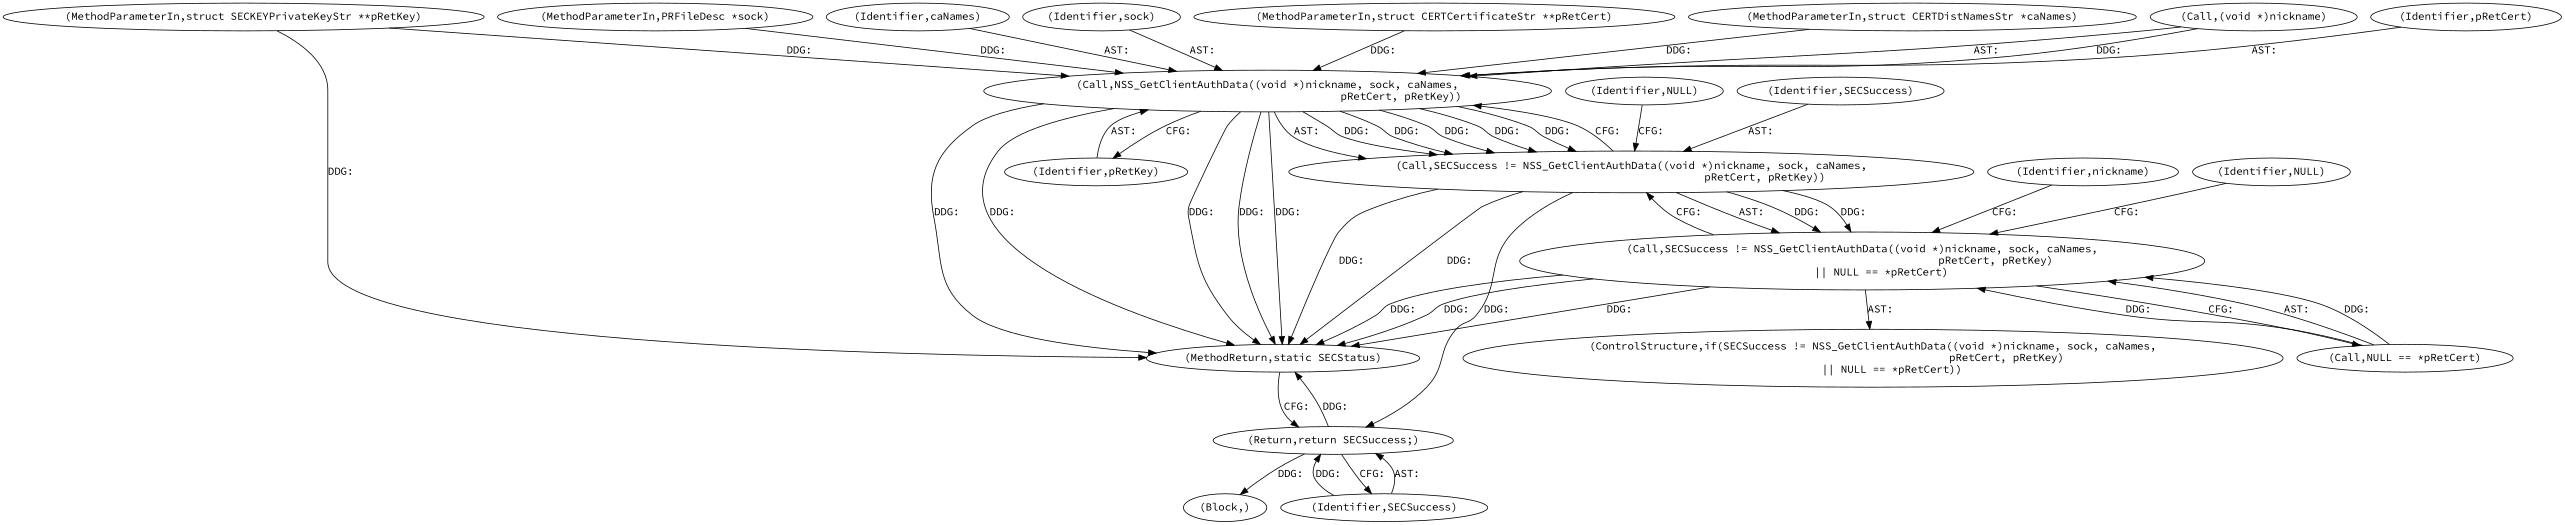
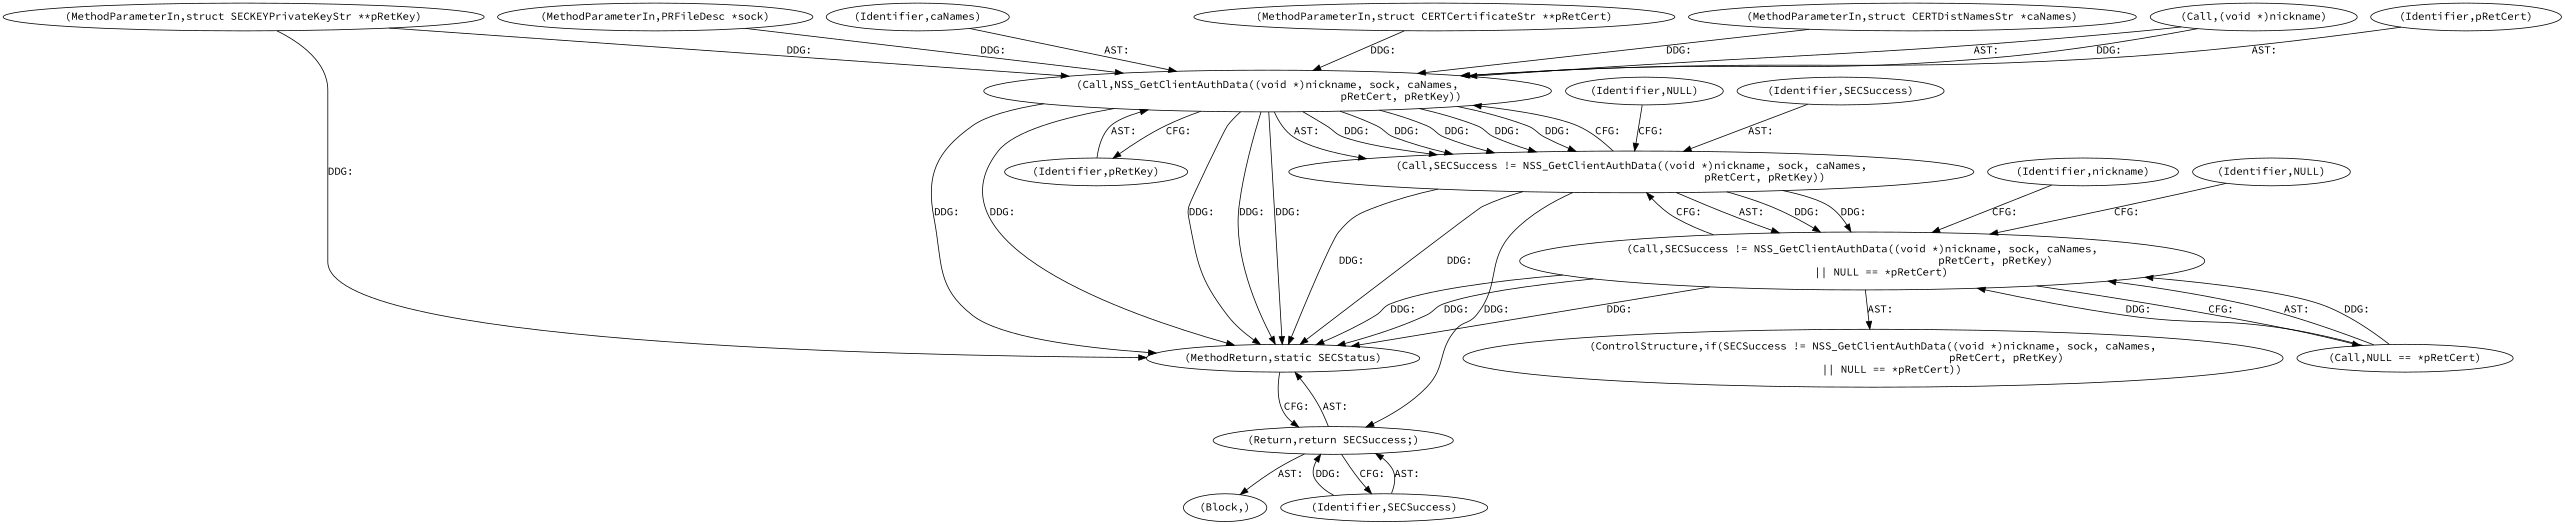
  digraph {
    fontname="Source Code Pro"
    node [fontname="Source Code Pro"]
    edge [fontname="Source Code Pro"]
    n1 [label="(MethodParameterIn,struct SECKEYPrivateKeyStr **pRetKey)"]
    n2 [label="(Call,NSS_GetClientAuthData((void *)nickname, sock, caNames,\n                                          pRetCert, pRetKey))"]
    n3 [label="(MethodReturn,static SECStatus)"]
    n4 [label="(Call,SECSuccess != NSS_GetClientAuthData((void *)nickname, sock, caNames,\n                                          pRetCert, pRetKey))"]
    n5 [label="(Identifier,pRetKey)"]
    n6 [label="(Return,return SECSuccess;)"]
    n7 [label="(Call,SECSuccess != NSS_GetClientAuthData((void *)nickname, sock, caNames,\n                                          pRetCert, pRetKey)\n      || NULL == *pRetCert)"]
    n8 [label="(ControlStructure,if(SECSuccess != NSS_GetClientAuthData((void *)nickname, sock, caNames,\n                                          pRetCert, pRetKey)\n      || NULL == *pRetCert))"]
    n9 [label="(Call,NULL == *pRetCert)"]
    n10 [label="(Block,)"]
    n11 [label="(Identifier,SECSuccess)"]
    n12 [label="(Identifier,NULL)"]
    n13 [label="(Identifier,pRetCert)"]
    n14 [label="(MethodParameterIn,PRFileDesc *sock)"]
    n15 [label="(Identifier,caNames)"]
    n16 [label="(Identifier,SECSuccess)"]
-   n17 [label="(Identifier,sock)"]
    n18 [label="(MethodParameterIn,struct CERTCertificateStr **pRetCert)"]
    n19 [label="(MethodParameterIn,struct CERTDistNamesStr *caNames)"]
    n20 [label="(Identifier,nickname)"]
    n21 [label="(Identifier,NULL)"]
    n22 [label="(Call,(void *)nickname)"]
    n1 -> n2 [label="DDG: "]
    n1 -> n3 [label="DDG: "]
    n2 -> n3 [label="DDG: "]
    n2 -> n3 [label="DDG: "]
    n2 -> n3 [label="DDG: "]
    n2 -> n3 [label="DDG: "]
    n2 -> n3 [label="DDG: "]
    n2 -> n4 [label="AST: "]
    n2 -> n4 [label="DDG: "]
    n2 -> n4 [label="DDG: "]
    n2 -> n4 [label="DDG: "]
    n2 -> n4 [label="DDG: "]
    n2 -> n4 [label="DDG: "]
    n2 -> n5 [label="CFG: "]
    n3 -> n6 [label="CFG: "]
    n4 -> n2 [label="CFG: "]
    n4 -> n3 [label="DDG: "]
    n4 -> n3 [label="DDG: "]
    n4 -> n6 [label="DDG: "]
    n4 -> n7 [label="AST: "]
    n4 -> n7 [label="DDG: "]
    n4 -> n7 [label="DDG: "]
    n5 -> n2 [label="AST: "]
-   n6 -> n3 [label="DDG: "]
-   n6 -> n10 [label="DDG: "]
+   n6 -> n3 [label="AST: "]
+   n6 -> n10 [label="AST: "]
    n6 -> n11 [label="CFG: "]
    n7 -> n3 [label="DDG: "]
    n7 -> n3 [label="DDG: "]
    n7 -> n3 [label="DDG: "]
    n7 -> n4 [label="CFG: "]
    n7 -> n8 [label="AST: "]
    n7 -> n9 [label="CFG: "]
    n9 -> n7 [label="AST: "]
    n9 -> n7 [label="DDG: "]
    n9 -> n7 [label="DDG: "]
    n11 -> n6 [label="AST: "]
    n11 -> n6 [label="DDG: "]
    n12 -> n4 [label="CFG: "]
    n13 -> n2 [label="AST: "]
    n14 -> n2 [label="DDG: "]
    n15 -> n2 [label="AST: "]
    n16 -> n4 [label="AST: "]
-   n17 -> n2 [label="AST: "]
    n18 -> n2 [label="DDG: "]
    n19 -> n2 [label="DDG: "]
    n20 -> n7 [label="CFG: "]
    n21 -> n7 [label="CFG: "]
    n22 -> n2 [label="AST: "]
    n22 -> n2 [label="DDG: "]
  }
